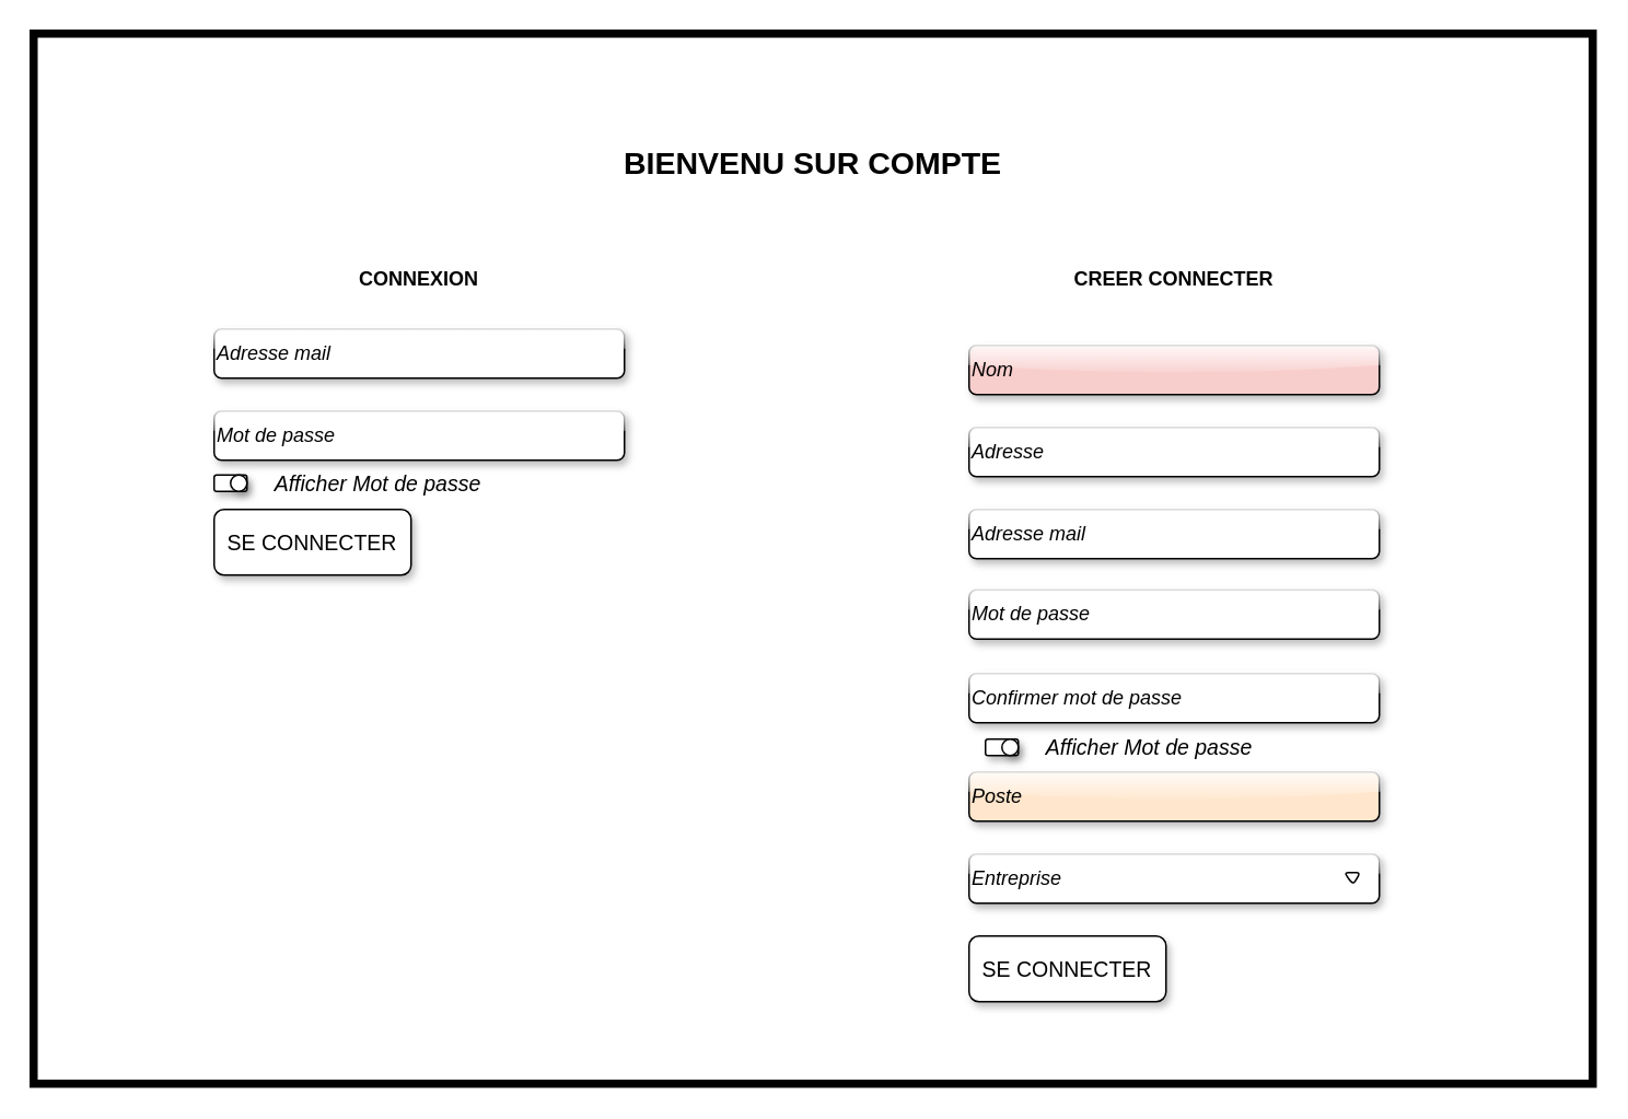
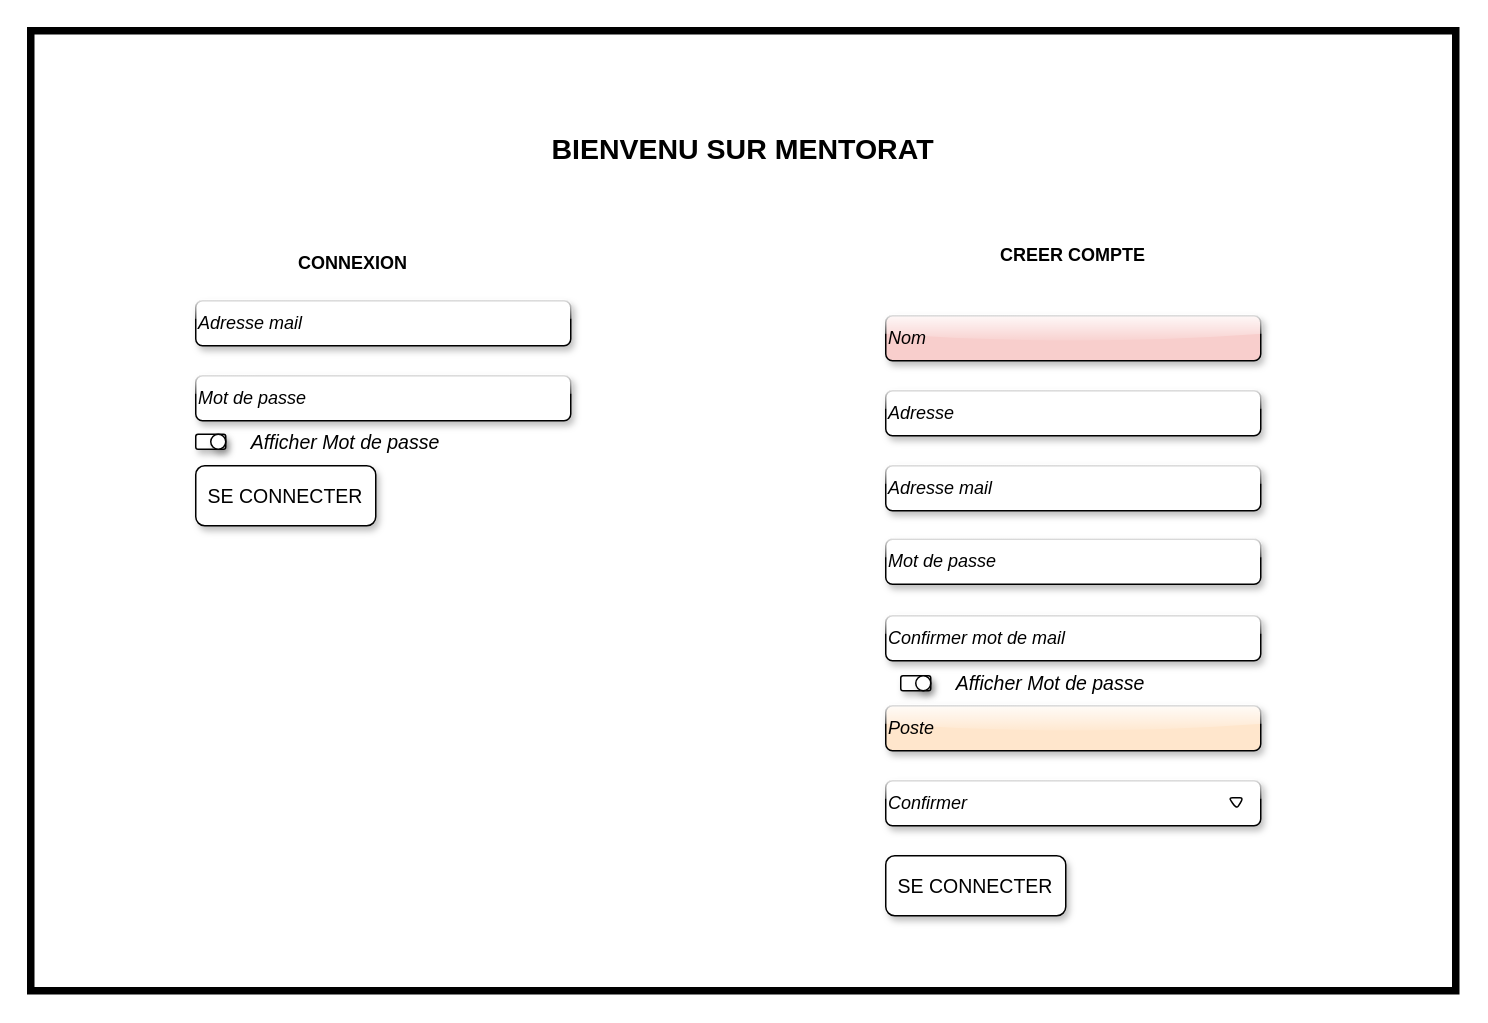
  <mxCell id="0" />
  <mxCell id="1" parent="0" />
  <mxCell id="2" value="" style="rounded=0;whiteSpace=wrap;html=1;strokeWidth=5;sketch=0;glass=0;" vertex="1" parent="1"><mxGeometry x="20" y="20" width="950" height="640" as="geometry" /></mxCell>
  <mxCell id="3" value="&lt;i&gt;Adresse mail&lt;/i&gt;" style="rounded=1;whiteSpace=wrap;html=1;align=left;glass=1;shadow=1;" vertex="1" parent="1"><mxGeometry x="130" y="200" width="250" height="30" as="geometry" /></mxCell>
- <mxCell id="4" value="CONNEXION" style="text;html=1;strokeColor=none;fillColor=none;align=center;verticalAlign=middle;whiteSpace=wrap;rounded=0;fontStyle=1" vertex="1" parent="1"><mxGeometry x="190" y="160" width="130" height="20" as="geometry" /></mxCell>
- <mxCell id="5" value="BIENVENU SUR COMPTE" style="text;html=1;strokeColor=none;fillColor=none;align=center;verticalAlign=middle;whiteSpace=wrap;rounded=0;fontStyle=1;fontSize=19;" vertex="1" parent="1"><mxGeometry x="325" y="90" width="340" height="20" as="geometry" /></mxCell>
+ <mxCell id="4" value="CONNEXION" style="text;html=1;strokeColor=none;fillColor=none;align=center;verticalAlign=middle;whiteSpace=wrap;rounded=0;fontStyle=1" vertex="1" parent="1"><mxGeometry x="170" y="165" width="130" height="20" as="geometry" /></mxCell>
+ <mxCell id="5" value="BIENVENU SUR MENTORAT" style="text;html=1;strokeColor=none;fillColor=none;align=center;verticalAlign=middle;whiteSpace=wrap;rounded=0;fontStyle=1;fontSize=19;" vertex="1" parent="1"><mxGeometry x="325" y="90" width="340" height="20" as="geometry" /></mxCell>
  <mxCell id="6" value="&lt;i&gt;Mot de passe&lt;/i&gt;" style="rounded=1;whiteSpace=wrap;html=1;align=left;glass=1;shadow=1;" vertex="1" parent="1"><mxGeometry x="130" y="250" width="250" height="30" as="geometry" /></mxCell>
  <mxCell id="7" value="SE CONNECTER" style="rounded=1;whiteSpace=wrap;html=1;fontSize=13;labelBorderColor=none;shadow=1;" vertex="1" parent="1"><mxGeometry x="130" y="310" width="120" height="40" as="geometry" /></mxCell>
- <mxCell id="8" value="CREER CONNECTER" style="text;html=1;strokeColor=none;fillColor=none;align=center;verticalAlign=middle;whiteSpace=wrap;rounded=0;fontStyle=1" vertex="1" parent="1"><mxGeometry x="650" y="160" width="130" height="20" as="geometry" /></mxCell>
+ <mxCell id="8" value="CREER COMPTE" style="text;html=1;strokeColor=none;fillColor=none;align=center;verticalAlign=middle;whiteSpace=wrap;rounded=0;fontStyle=1" vertex="1" parent="1"><mxGeometry x="650" y="160" width="130" height="20" as="geometry" /></mxCell>
  <mxCell id="9" value="SE CONNECTER" style="rounded=1;whiteSpace=wrap;html=1;fontSize=13;labelBorderColor=none;shadow=1;" vertex="1" parent="1"><mxGeometry x="590" y="570" width="120" height="40" as="geometry" /></mxCell>
  <mxCell id="10" value="&lt;i&gt;Nom&lt;/i&gt;" style="rounded=1;whiteSpace=wrap;html=1;align=left;glass=1;shadow=1;fillColor=#f8cecc;" vertex="1" parent="1"><mxGeometry x="590" y="210" width="250" height="30" as="geometry" /></mxCell>
  <mxCell id="11" value="&lt;i&gt;Adresse&lt;/i&gt;" style="rounded=1;whiteSpace=wrap;html=1;align=left;sketch=0;glass=1;shadow=1;" vertex="1" parent="1"><mxGeometry x="590" y="260" width="250" height="30" as="geometry" /></mxCell>
  <mxCell id="12" value="&lt;i&gt;Adresse mail&lt;/i&gt;" style="rounded=1;whiteSpace=wrap;html=1;align=left;glass=1;shadow=1;" vertex="1" parent="1"><mxGeometry x="590" y="310" width="250" height="30" as="geometry" /></mxCell>
  <mxCell id="13" value="&lt;i&gt;Mot de passe&lt;/i&gt;" style="rounded=1;whiteSpace=wrap;html=1;align=left;glass=1;shadow=1;" vertex="1" parent="1"><mxGeometry x="590" y="359" width="250" height="30" as="geometry" /></mxCell>
- <mxCell id="14" value="&lt;i&gt;Confirmer mot de passe&lt;/i&gt;" style="rounded=1;whiteSpace=wrap;html=1;align=left;glass=1;shadow=1;" vertex="1" parent="1"><mxGeometry x="590" y="410" width="250" height="30" as="geometry" /></mxCell>
+ <mxCell id="14" value="&lt;i&gt;Confirmer mot de mail&lt;/i&gt;" style="rounded=1;whiteSpace=wrap;html=1;align=left;glass=1;shadow=1;" vertex="1" parent="1"><mxGeometry x="590" y="410" width="250" height="30" as="geometry" /></mxCell>
  <mxCell id="15" value="&lt;i&gt;Poste&lt;/i&gt;" style="rounded=1;whiteSpace=wrap;html=1;align=left;glass=1;shadow=1;fillColor=#ffe6cc;" vertex="1" parent="1"><mxGeometry x="590" y="470" width="250" height="30" as="geometry" /></mxCell>
- <mxCell id="16" value="&lt;i&gt;Entreprise&lt;/i&gt;" style="rounded=1;whiteSpace=wrap;html=1;align=left;glass=1;shadow=1;" vertex="1" parent="1"><mxGeometry x="590" y="520" width="250" height="30" as="geometry" /></mxCell>
+ <mxCell id="16" value="&lt;i&gt;Confirmer&lt;/i&gt;" style="rounded=1;whiteSpace=wrap;html=1;align=left;glass=1;shadow=1;" vertex="1" parent="1"><mxGeometry x="590" y="520" width="250" height="30" as="geometry" /></mxCell>
  <mxCell id="17" value="" style="triangle;whiteSpace=wrap;html=1;rounded=1;fontSize=13;fontColor=#000000;rotation=90;" vertex="1" parent="1"><mxGeometry x="820" y="530" width="7.5" height="10" as="geometry" /></mxCell>
  <mxCell id="18" value="" style="rounded=1;whiteSpace=wrap;html=1;fontSize=13;fontColor=#000000;shadow=1;" vertex="1" parent="1"><mxGeometry x="600" y="450" width="20" height="10" as="geometry" /></mxCell>
  <mxCell id="19" value="&lt;i&gt;Afficher Mot de passe&lt;/i&gt;" style="text;html=1;strokeColor=none;fillColor=none;align=center;verticalAlign=middle;whiteSpace=wrap;rounded=0;fontSize=13;fontColor=#000000;" vertex="1" parent="1"><mxGeometry x="630" y="445" width="140" height="20" as="geometry" /></mxCell>
  <mxCell id="20" value="" style="ellipse;whiteSpace=wrap;html=1;aspect=fixed;rounded=1;fontSize=13;fontColor=#000000;shadow=1;" vertex="1" parent="1"><mxGeometry x="610" y="450" width="10" height="10" as="geometry" /></mxCell>
  <mxCell id="21" value="" style="rounded=1;whiteSpace=wrap;html=1;fontSize=13;fontColor=#000000;shadow=1;" vertex="1" parent="1"><mxGeometry x="130" y="289" width="20" height="10" as="geometry" /></mxCell>
  <mxCell id="22" value="&lt;i&gt;Afficher Mot de passe&lt;/i&gt;" style="text;html=1;strokeColor=none;fillColor=none;align=center;verticalAlign=middle;whiteSpace=wrap;rounded=0;fontSize=13;fontColor=#000000;" vertex="1" parent="1"><mxGeometry x="160" y="284" width="140" height="20" as="geometry" /></mxCell>
  <mxCell id="23" value="" style="ellipse;whiteSpace=wrap;html=1;aspect=fixed;rounded=1;fontSize=13;fontColor=#000000;shadow=1;" vertex="1" parent="1"><mxGeometry x="140" y="289" width="10" height="10" as="geometry" /></mxCell>
